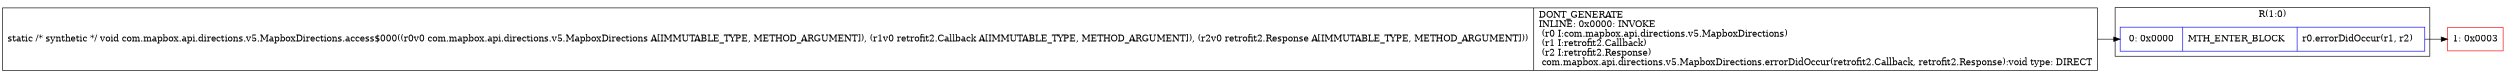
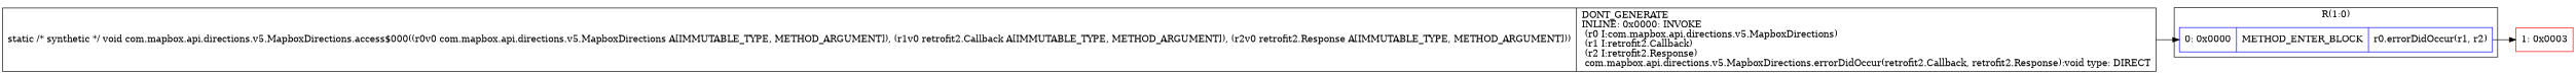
  digraph {
    rankdir=LR
    node [shape=record]
-   n1 [color=blue label="{0\:\ 0x0000|MTH_ENTER_BLOCK\l|r0.errorDidOccur(r1, r2)\l}"]
+   n1 [color=blue label="{0\:\ 0x0000|METHOD_ENTER_BLOCK\l|r0.errorDidOccur(r1, r2)\l}"]
    n2 [color=red label="{1\:\ 0x0003}"]
    n3 [label="{static \/* synthetic *\/ void com.mapbox.api.directions.v5.MapboxDirections.access$000((r0v0 com.mapbox.api.directions.v5.MapboxDirections A[IMMUTABLE_TYPE, METHOD_ARGUMENT]), (r1v0 retrofit2.Callback A[IMMUTABLE_TYPE, METHOD_ARGUMENT]), (r2v0 retrofit2.Response A[IMMUTABLE_TYPE, METHOD_ARGUMENT]))  | DONT_GENERATE\lINLINE: 0x0000: INVOKE  \l  (r0 I:com.mapbox.api.directions.v5.MapboxDirections)\l  (r1 I:retrofit2.Callback)\l  (r2 I:retrofit2.Response)\l com.mapbox.api.directions.v5.MapboxDirections.errorDidOccur(retrofit2.Callback, retrofit2.Response):void type: DIRECT\l}"]
    subgraph cluster_1 {
      label="R(1:0)"
      n1
    }
    n1 -> n2
    n3 -> n1
  }
